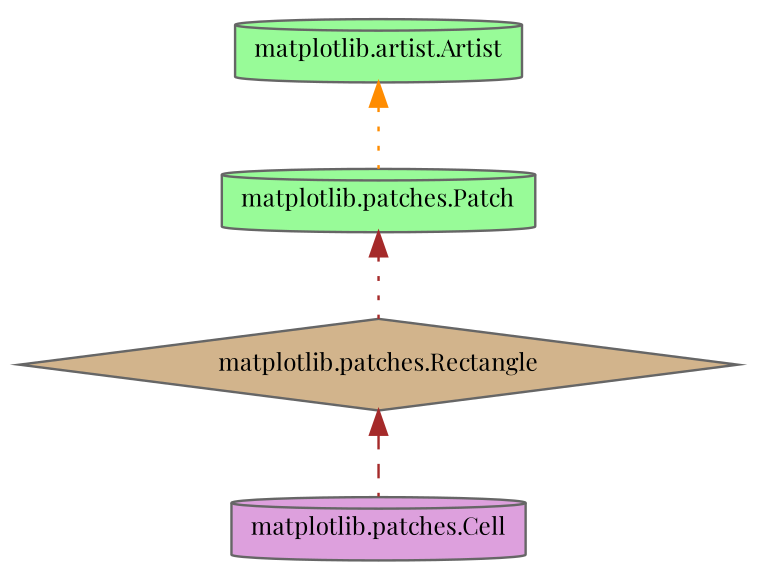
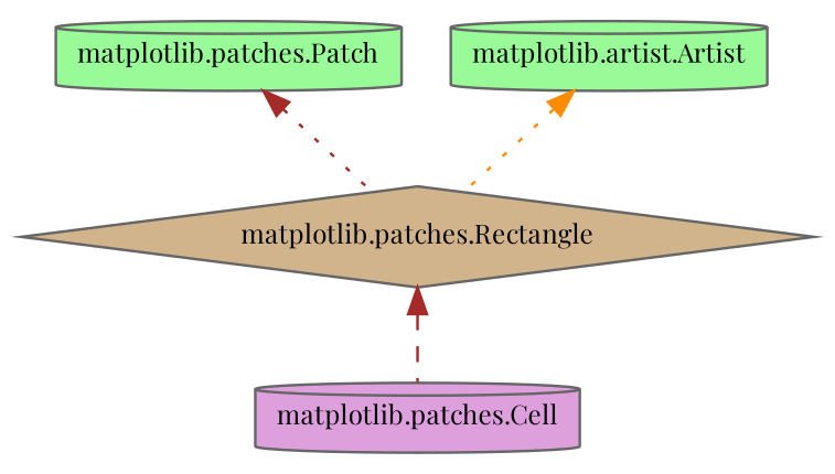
  digraph {
    fontname="Playfair Display"
    node [color=gray40 fillcolor=palegreen fontname="Playfair Display" fontsize=10 shape=cylinder style=filled]
    edge [color=brown dir=back fontname="Playfair Display" fontsize=10 labelfontname=Helvetica labelfontsize=10 style=dotted]
    n1 [fillcolor=tan fontcolor=black height=0.2 label="matplotlib.patches.Rectangle" shape=diamond width=0.4]
    n2 [fillcolor=plum height=0.2 label="matplotlib.patches.Cell" width=0.4]
    n3 [height=0.2 label="matplotlib.patches.Patch" width=0.4]
    n4 [height=0.2 label="matplotlib.artist.Artist" width=0.4]
    n1 -> n2 [style=dashed]
    n3 -> n1
-   n4 -> n3 [color=darkorange]
+   n4 -> n1 [color=darkorange]
  }
